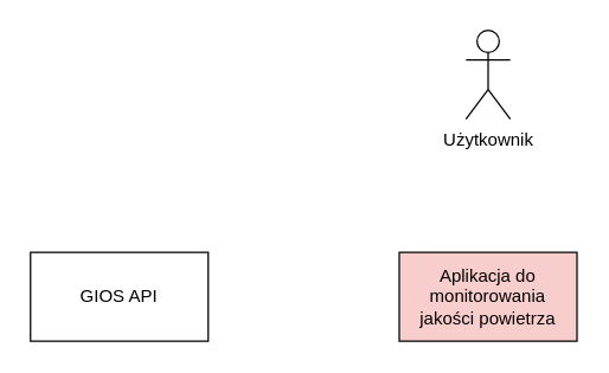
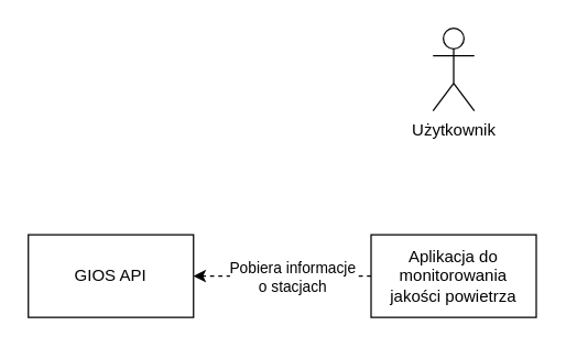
  <mxCell id="0" />
  <mxCell id="1" parent="0" />
  <mxCell id="2" value="Użytkownik" style="shape=umlActor;verticalLabelPosition=bottom;verticalAlign=top;html=1;outlineConnect=0;" vertex="1" parent="1"><mxGeometry x="314" y="20" width="30" height="60" as="geometry" /></mxCell>
- <mxCell id="5" value="Aplikacja do monitorowania jakości powietrza" style="rounded=0;whiteSpace=wrap;html=1;fillColor=#f8cecc;" vertex="1" parent="1"><mxGeometry x="269" y="170" width="120" height="60" as="geometry" /></mxCell>
+ <mxCell id="3" style="edgeStyle=orthogonalEdgeStyle;rounded=0;orthogonalLoop=1;jettySize=auto;html=1;exitX=0;exitY=0.5;exitDx=0;exitDy=0;entryX=1;entryY=0.5;entryDx=0;entryDy=0;dashed=1;" edge="1" parent="1" source="5" target="6"><mxGeometry relative="1" as="geometry" /></mxCell>
+ <mxCell id="4" value="Pobiera informacje&lt;br&gt; o stacjach" style="edgeLabel;html=1;align=center;verticalAlign=middle;resizable=0;points=[];" vertex="1" connectable="0" parent="3"><mxGeometry x="0.106" y="2" relative="1" as="geometry"><mxPoint x="13" y="-2" as="offset" /></mxGeometry></mxCell>
+ <mxCell id="5" value="Aplikacja do monitorowania jakości powietrza" style="rounded=0;whiteSpace=wrap;html=1;" vertex="1" parent="1"><mxGeometry x="269" y="170" width="120" height="60" as="geometry" /></mxCell>
  <mxCell id="6" value="GIOS API" style="rounded=0;whiteSpace=wrap;html=1;" vertex="1" parent="1"><mxGeometry x="20" y="170" width="120" height="60" as="geometry" /></mxCell>
